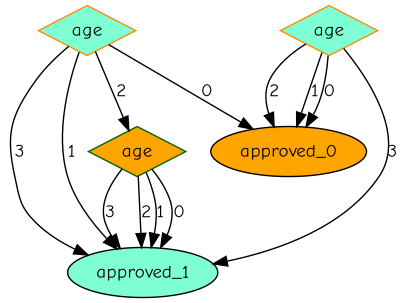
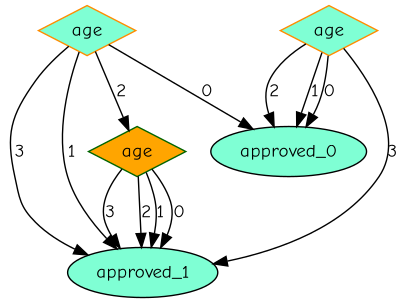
  digraph {
    fontname="Comic Neue"
    node [style=filled fillcolor=aquamarine color=black fontname="Comic Neue" shape=diamond]
    edge [fontname="Comic Neue"]
    n1 [label=approved_1 shape=""]
-   n2 [label=approved_0 fillcolor=orange shape=""]
+   n2 [label=approved_0 shape=""]
    n3 [label=age fillcolor=orange color=darkgreen]
    n4 [label=age color=darkorange]
    n5 [label=age color=darkorange]
    n3 -> n1 [label=3]
    n3 -> n1 [label=2]
    n3 -> n1 [label=1]
    n3 -> n1 [label=0]
    n4 -> n1 [label=3]
    n4 -> n2 [label=2]
    n4 -> n2 [label=1]
    n4 -> n2 [label=0]
    n5 -> n1 [label=3]
    n5 -> n1 [label=1]
    n5 -> n2 [label=0]
    n5 -> n3 [label=2]
  }
